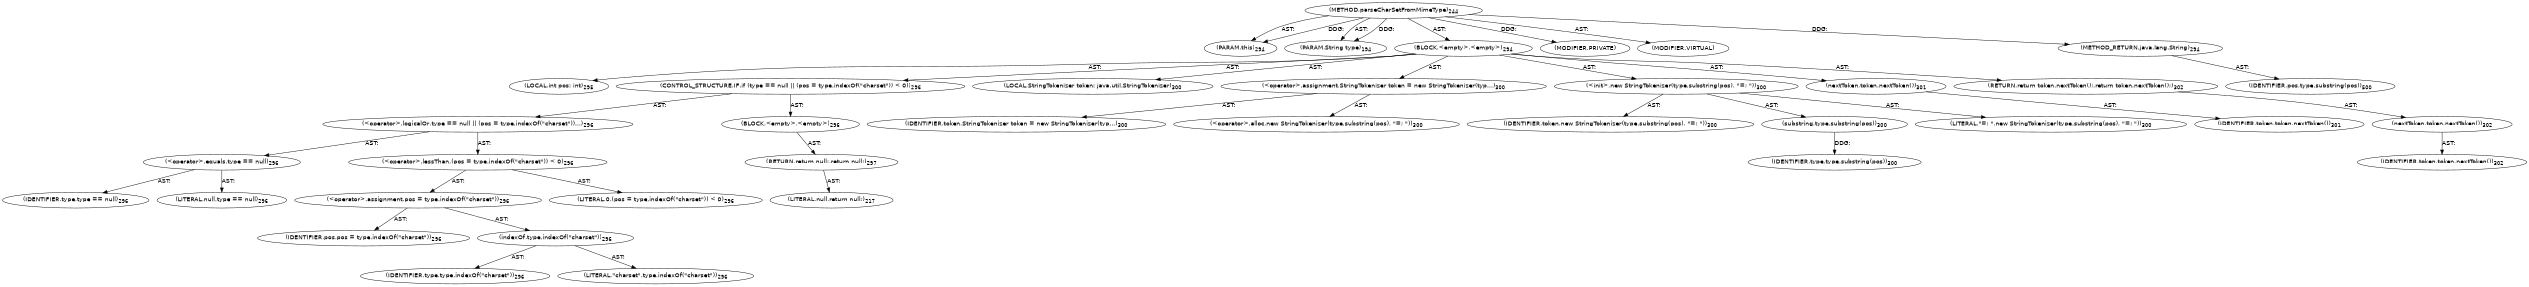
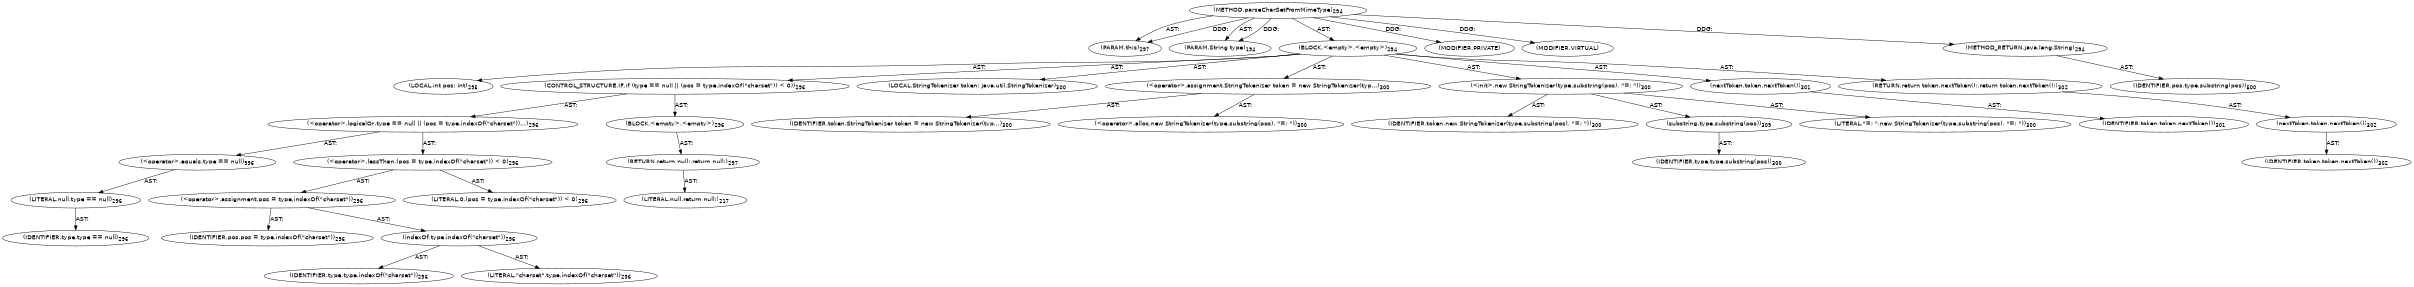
  digraph {
    fontname="DejaVu Sans"
    node [fontname="DejaVu Sans"]
    edge [fontname="DejaVu Sans"]
-   n1 [label=<(METHOD,parseCharSetFromMimeType)<SUB>244</SUB>>]
-   n2 [label=<(PARAM,this)<SUB>294</SUB>>]
+   n1 [label=<(METHOD,parseCharSetFromMimeType)<SUB>294</SUB>>]
+   n2 [label=<(PARAM,this)<SUB>297</SUB>>]
    n3 [label=<(PARAM,String type)<SUB>194</SUB>>]
    n4 [label=<(BLOCK,&lt;empty&gt;,&lt;empty&gt;)<SUB>294</SUB>>]
    n5 [label=<(MODIFIER,PRIVATE)>]
    n6 [label=<(MODIFIER,VIRTUAL)>]
    n7 [label=<(METHOD_RETURN,java.lang.String)<SUB>294</SUB>>]
    n8 [label=<(LOCAL,int pos: int)<SUB>295</SUB>>]
    n9 [label=<(CONTROL_STRUCTURE,IF,if (type == null || (pos = type.indexOf(&quot;charset&quot;)) &lt; 0))<SUB>296</SUB>>]
    n10 [label=<(LOCAL,StringTokenizer token: java.util.StringTokenizer)<SUB>300</SUB>>]
    n11 [label=<(&lt;operator&gt;.assignment,StringTokenizer token = new StringTokenizer(typ...)<SUB>300</SUB>>]
    n12 [label=<(&lt;init&gt;,new StringTokenizer(type.substring(pos), &quot;=; &quot;))<SUB>300</SUB>>]
    n13 [label=<(nextToken,token.nextToken())<SUB>301</SUB>>]
    n14 [label=<(RETURN,return token.nextToken();,return token.nextToken();)<SUB>302</SUB>>]
    n15 [label=<(IDENTIFIER,pos,type.substring(pos))<SUB>500</SUB>>]
    n16 [label=<(&lt;operator&gt;.logicalOr,type == null || (pos = type.indexOf(&quot;charset&quot;))...)<SUB>296</SUB>>]
    n17 [label=<(BLOCK,&lt;empty&gt;,&lt;empty&gt;)<SUB>296</SUB>>]
    n18 [label=<(IDENTIFIER,token,StringTokenizer token = new StringTokenizer(typ...)<SUB>300</SUB>>]
    n19 [label=<(&lt;operator&gt;.alloc,new StringTokenizer(type.substring(pos), &quot;=; &quot;))<SUB>300</SUB>>]
    n20 [label=<(IDENTIFIER,token,new StringTokenizer(type.substring(pos), &quot;=; &quot;))<SUB>300</SUB>>]
-   n21 [label=<(substring,type.substring(pos))<SUB>300</SUB>>]
+   n21 [label=<(substring,type.substring(pos))<SUB>309</SUB>>]
    n22 [label=<(LITERAL,&quot;=; &quot;,new StringTokenizer(type.substring(pos), &quot;=; &quot;))<SUB>300</SUB>>]
    n23 [label=<(IDENTIFIER,token,token.nextToken())<SUB>301</SUB>>]
    n24 [label=<(nextToken,token.nextToken())<SUB>302</SUB>>]
-   n25 [label=<(&lt;operator&gt;.equals,type == null)<SUB>296</SUB>>]
+   n25 [label=<(&lt;operator&gt;.equals,type == null)<SUB>996</SUB>>]
    n26 [label=<(&lt;operator&gt;.lessThan,(pos = type.indexOf(&quot;charset&quot;)) &lt; 0)<SUB>296</SUB>>]
    n27 [label=<(RETURN,return null;,return null;)<SUB>297</SUB>>]
    n28 [label=<(IDENTIFIER,type,type == null)<SUB>296</SUB>>]
    n29 [label=<(LITERAL,null,type == null)<SUB>296</SUB>>]
    n30 [label=<(&lt;operator&gt;.assignment,pos = type.indexOf(&quot;charset&quot;))<SUB>296</SUB>>]
    n31 [label=<(LITERAL,0,(pos = type.indexOf(&quot;charset&quot;)) &lt; 0)<SUB>296</SUB>>]
    n32 [label=<(IDENTIFIER,pos,pos = type.indexOf(&quot;charset&quot;))<SUB>296</SUB>>]
    n33 [label=<(indexOf,type.indexOf(&quot;charset&quot;))<SUB>296</SUB>>]
    n34 [label=<(IDENTIFIER,type,type.indexOf(&quot;charset&quot;))<SUB>296</SUB>>]
    n35 [label=<(LITERAL,&quot;charset&quot;,type.indexOf(&quot;charset&quot;))<SUB>296</SUB>>]
    n36 [label=<(LITERAL,null,return null;)<SUB>217</SUB>>]
    n37 [label=<(IDENTIFIER,type,type.substring(pos))<SUB>300</SUB>>]
    n38 [label=<(IDENTIFIER,token,token.nextToken())<SUB>302</SUB>>]
    n1 -> n2 [label="AST: "]
    n1 -> n2 [label="DDG: "]
    n1 -> n3 [label="AST: "]
    n1 -> n3 [label="DDG: "]
    n1 -> n4 [label="AST: "]
    n1 -> n5 [label="DDG: "]
-   n1 -> n6 [label="AST: "]
+   n1 -> n6 [label="DDG: "]
    n1 -> n7 [label="DDG: "]
    n4 -> n8 [label="AST: "]
    n4 -> n9 [label="AST: "]
    n4 -> n10 [label="AST: "]
    n4 -> n11 [label="AST: "]
    n4 -> n12 [label="AST: "]
    n4 -> n13 [label="AST: "]
    n4 -> n14 [label="AST: "]
    n7 -> n15 [label="AST: "]
    n9 -> n16 [label="AST: "]
    n9 -> n17 [label="AST: "]
    n11 -> n18 [label="AST: "]
    n11 -> n19 [label="AST: "]
    n12 -> n20 [label="AST: "]
    n12 -> n21 [label="AST: "]
    n12 -> n22 [label="AST: "]
    n13 -> n23 [label="AST: "]
    n14 -> n24 [label="AST: "]
    n16 -> n25 [label="AST: "]
    n16 -> n26 [label="AST: "]
    n17 -> n27 [label="AST: "]
-   n21 -> n37 [label="DDG: "]
+   n21 -> n37 [label="AST: "]
    n24 -> n38 [label="AST: "]
-   n25 -> n28 [label="AST: "]
+   n29 -> n28 [label="AST: "]
    n25 -> n29 [label="AST: "]
    n26 -> n30 [label="AST: "]
    n26 -> n31 [label="AST: "]
    n27 -> n36 [label="AST: "]
    n30 -> n32 [label="AST: "]
    n30 -> n33 [label="AST: "]
    n33 -> n34 [label="AST: "]
    n33 -> n35 [label="AST: "]
  }
